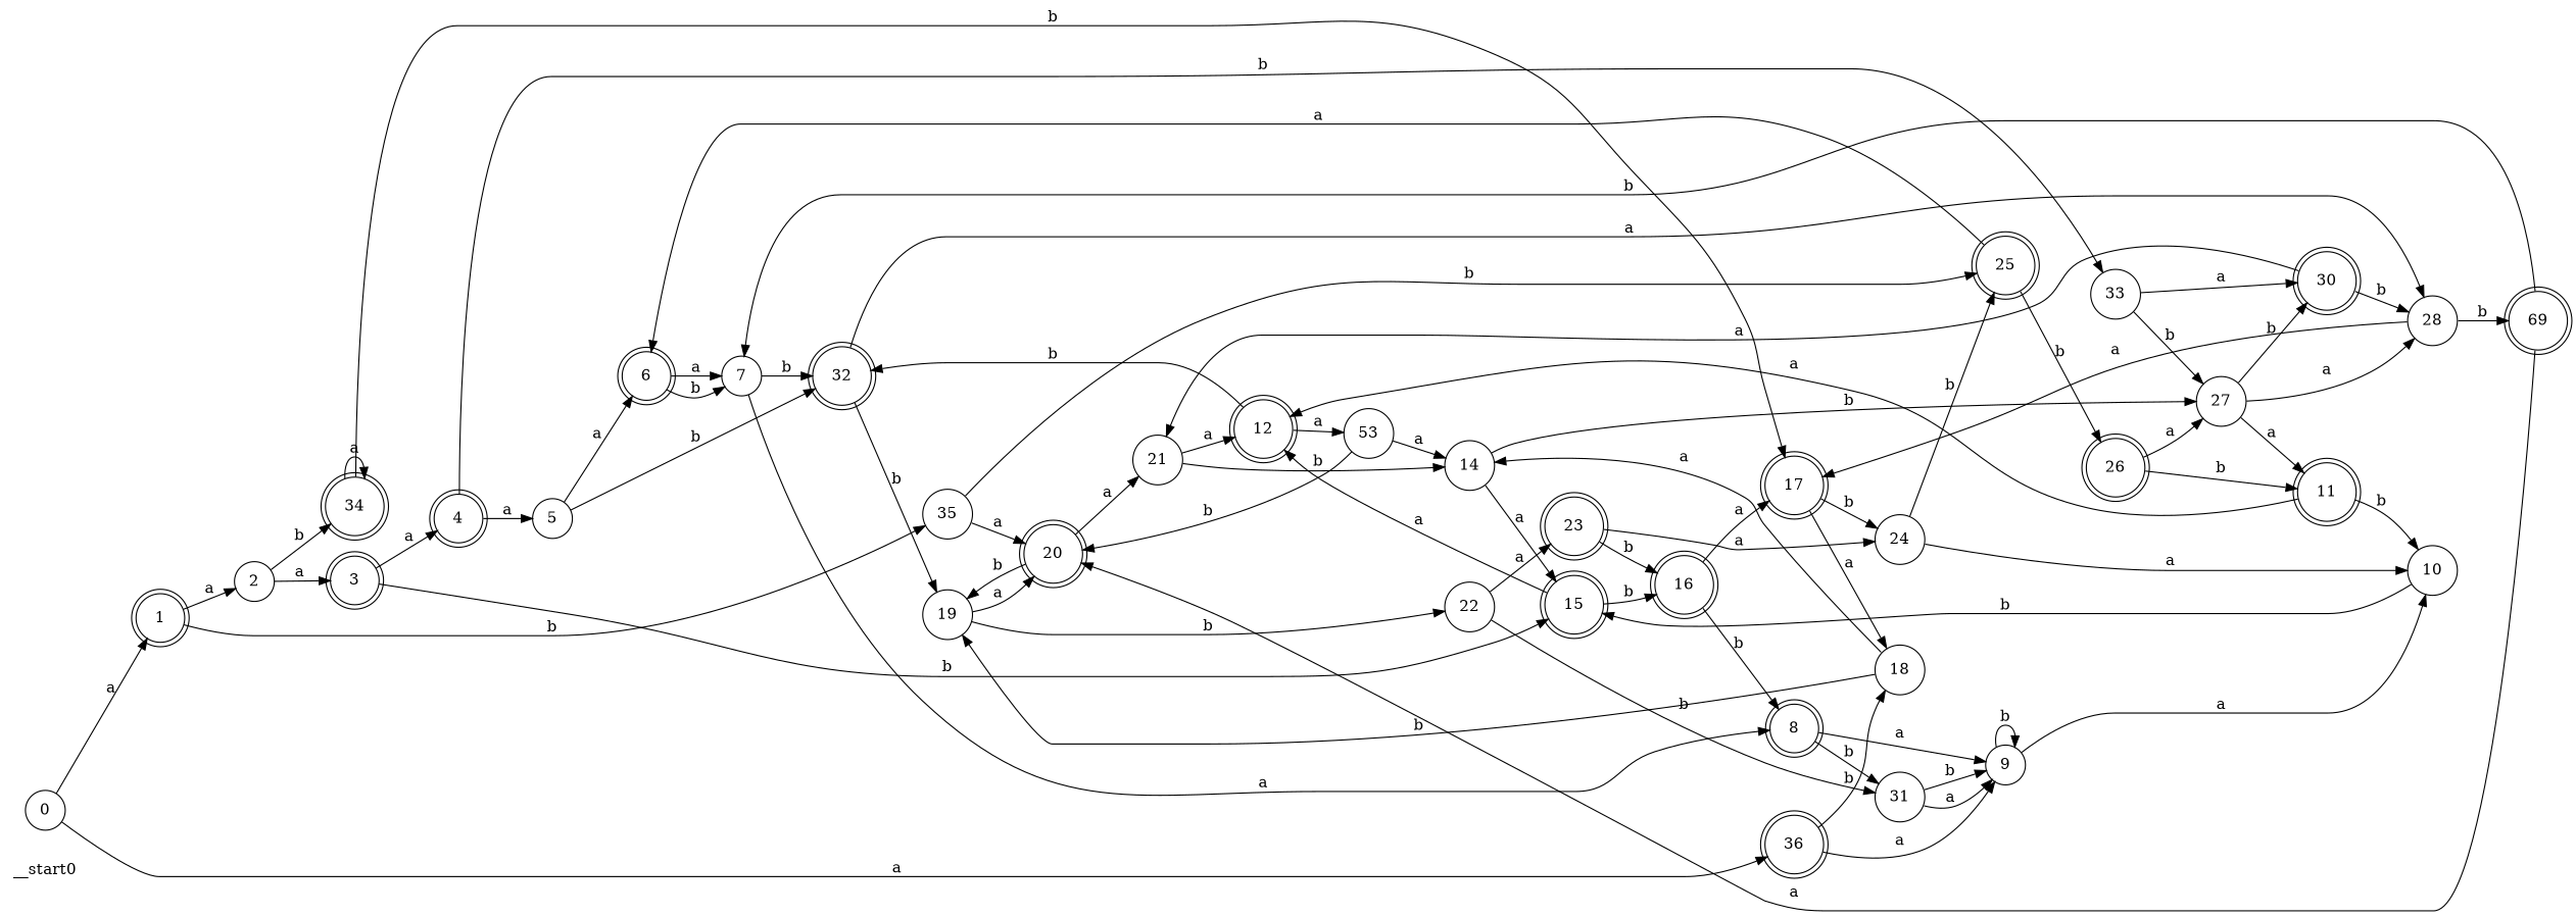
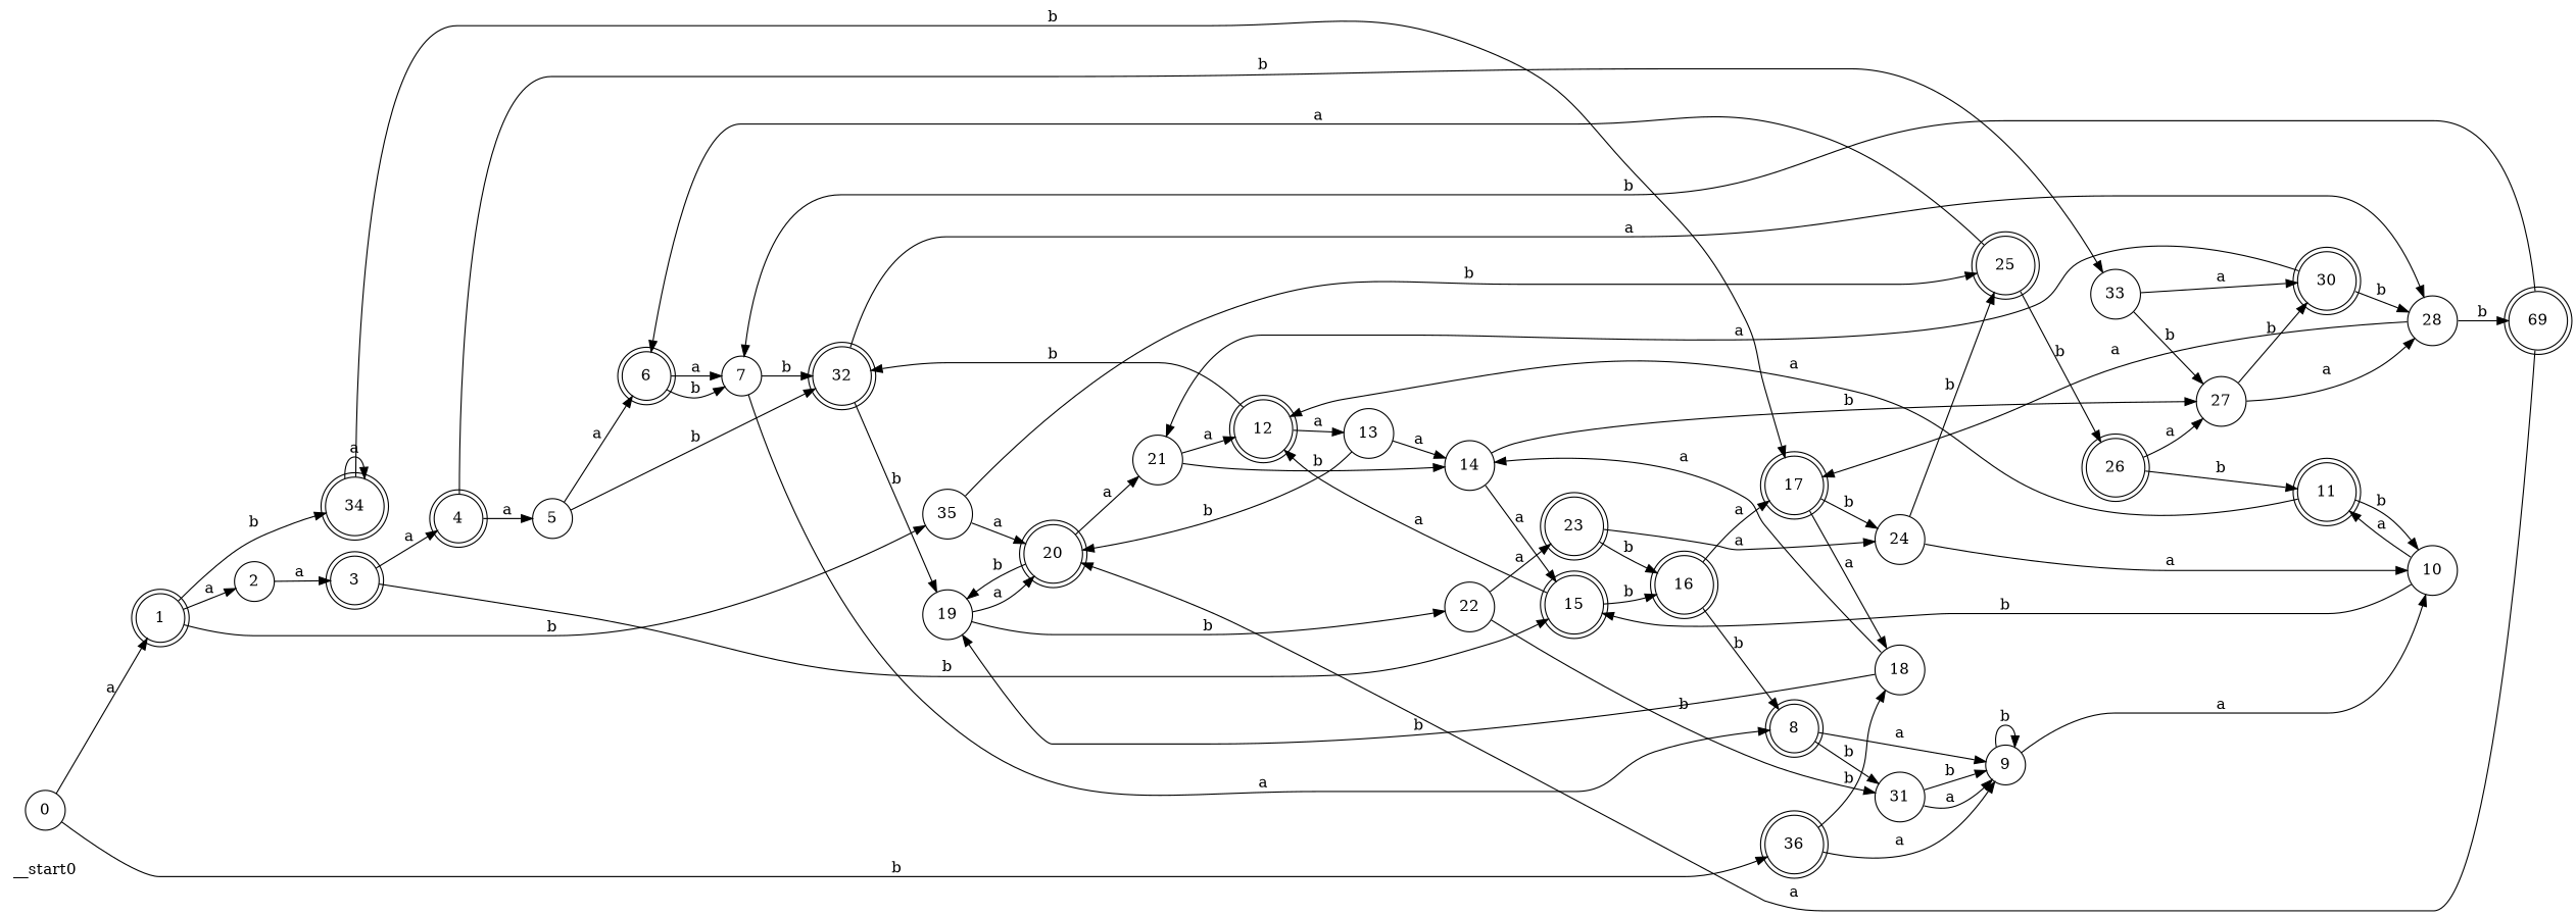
  digraph {
    rankdir=LR
    node [shape=doublecircle color=black fillcolor=white style="rounded,filled"]
    __start0 [shape=none color="" fillcolor="" style=""]
    n2 [label=0 shape=circle style=filled]
    n3 [label=1]
    n4 [label=36]
    n5 [label=2 shape=circle style=filled]
    n6 [label=35 shape=circle style=filled]
    n7 [label=9 shape=circle style=filled]
    n8 [label=18 shape=circle style=filled]
    n9 [label=3]
    n10 [label=34]
    n11 [label=20]
    n12 [label=25]
    n13 [label=4]
    n14 [label=15]
    n15 [label=17]
    n16 [label=5 shape=circle style=filled]
    n17 [label=33 shape=circle style=filled]
    n18 [label=12]
    n19 [label=16]
    n20 [label=6]
    n21 [label=32]
    n22 [label=27 shape=circle style=filled]
    n23 [label=30]
    n24 [label=7 shape=circle style=filled]
    n25 [label=19 shape=circle style=filled]
    n26 [label=28 shape=circle style=filled]
    n27 [label=8]
    n28 [label=31 shape=circle style=filled]
    n29 [label=10 shape=circle style=filled]
    n30 [label=11]
-   n31 [label=53 shape=circle style=filled]
+   n31 [label=13 shape=circle style=filled]
    n32 [label=14 shape=circle style=filled]
    n33 [label=21 shape=circle style=filled]
    n34 [label=24 shape=circle style=filled]
    n35 [label=22 shape=circle style=filled]
    n36 [label=23]
    n37 [label=26]
    n38 [label=69]
    n2 -> n3 [label=a]
-   n2 -> n4 [label=a]
+   n2 -> n4 [label=b]
    n3 -> n5 [label=a]
    n3 -> n6 [label=b]
    n4 -> n7 [label=a]
    n4 -> n8 [label=b]
    n5 -> n9 [label=a]
-   n5 -> n10 [label=b]
+   n3 -> n10 [label=b]
    n6 -> n11 [label=a]
    n6 -> n12 [label=b]
    n7 -> n7 [label=b]
    n7 -> n29 [label=a]
    n8 -> n25 [label=b]
    n8 -> n32 [label=a]
    n9 -> n13 [label=a]
    n9 -> n14 [label=b]
    n10 -> n10 [label=a]
    n10 -> n15 [label=b]
    n11 -> n25 [label=b]
    n11 -> n33 [label=a]
    n12 -> n20 [label=a]
    n12 -> n37 [label=b]
    n13 -> n16 [label=a]
    n13 -> n17 [label=b]
    n14 -> n18 [label=a]
    n14 -> n19 [label=b]
    n15 -> n8 [label=a]
    n15 -> n34 [label=b]
    n16 -> n20 [label=a]
    n16 -> n21 [label=b]
    n17 -> n22 [label=b]
    n17 -> n23 [label=a]
    n18 -> n21 [label=b]
    n18 -> n31 [label=a]
    n19 -> n15 [label=a]
    n19 -> n27 [label=b]
    n20 -> n24 [label=a]
    n20 -> n24 [label=b]
    n21 -> n25 [label=b]
    n21 -> n26 [label=a]
    n22 -> n23 [label=b]
    n22 -> n26 [label=a]
    n23 -> n26 [label=b]
    n23 -> n33 [label=a]
    n24 -> n21 [label=b]
    n24 -> n27 [label=a]
    n25 -> n11 [label=a]
    n25 -> n35 [label=b]
    n26 -> n15 [label=a]
    n26 -> n38 [label=b]
    n27 -> n7 [label=a]
    n27 -> n28 [label=b]
    n28 -> n7 [label=a]
    n28 -> n7 [label=b]
    n29 -> n14 [label=b]
-   n22 -> n30 [label=a]
+   n29 -> n30 [label=a]
    n30 -> n18 [label=a]
    n30 -> n29 [label=b]
    n31 -> n11 [label=b]
    n31 -> n32 [label=a]
    n32 -> n14 [label=a]
    n32 -> n22 [label=b]
    n33 -> n18 [label=a]
    n33 -> n32 [label=b]
    n34 -> n12 [label=b]
    n34 -> n29 [label=a]
    n35 -> n28 [label=b]
    n35 -> n36 [label=a]
    n36 -> n19 [label=b]
    n36 -> n34 [label=a]
    n37 -> n22 [label=a]
    n37 -> n30 [label=b]
    n38 -> n11 [label=a]
    n38 -> n24 [label=b]
  }
